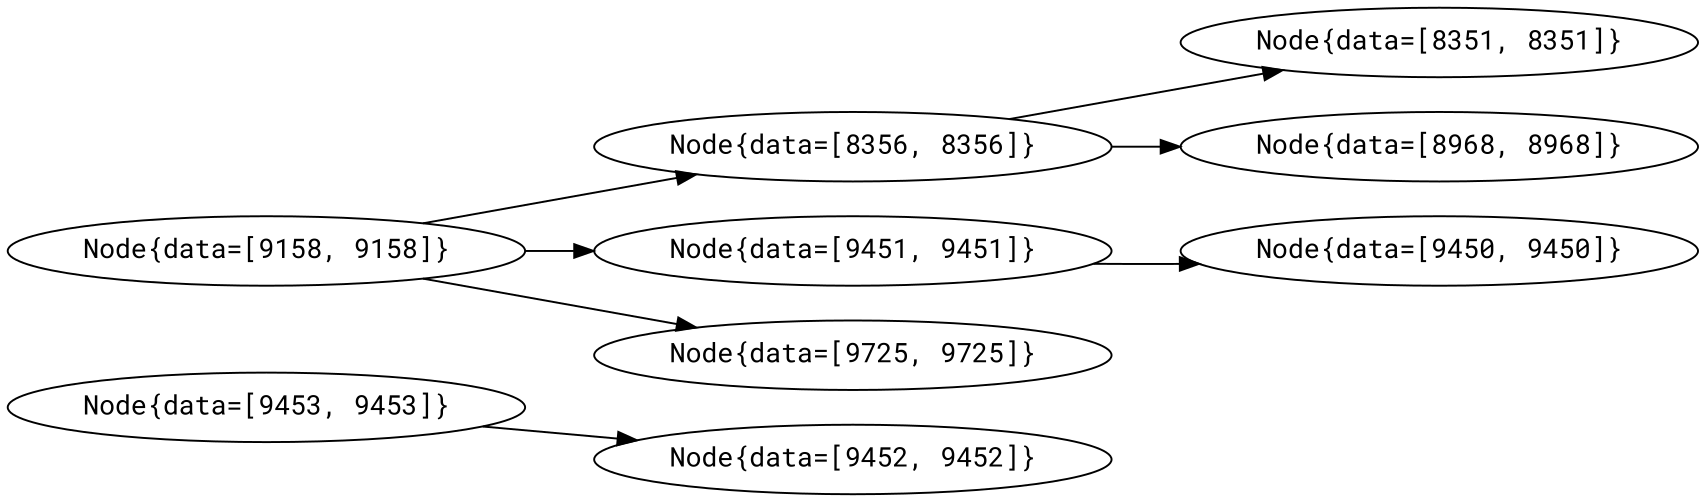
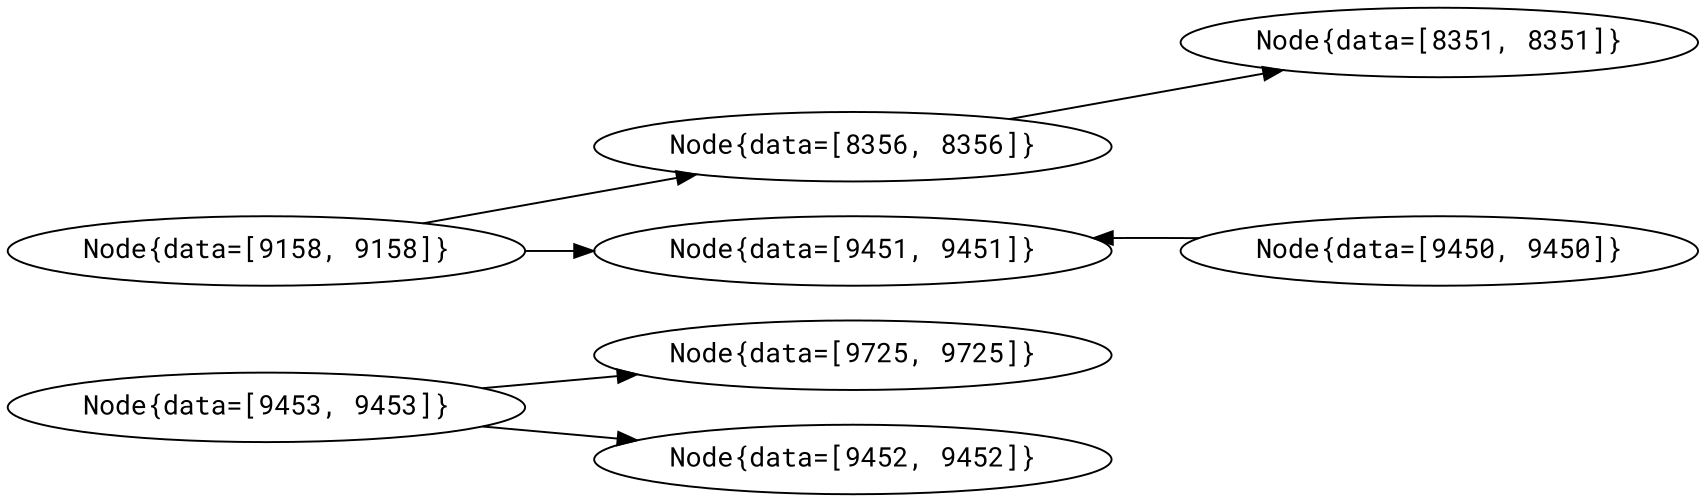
  digraph {
    fontname="Roboto Mono"
    rankdir=LR
    node [fontname="Roboto Mono"]
    edge [fontname="Roboto Mono"]
    n1 [label="Node{data=[9158, 9158]}"]
    n2 [label="Node{data=[8356, 8356]}"]
    n3 [label="Node{data=[9451, 9451]}"]
    n4 [label="Node{data=[8351, 8351]}"]
-   n5 [label="Node{data=[8968, 8968]}"]
    n6 [label="Node{data=[9450, 9450]}"]
    n7 [label="Node{data=[9453, 9453]}"]
    n8 [label="Node{data=[9452, 9452]}"]
    n9 [label="Node{data=[9725, 9725]}"]
    n1 -> n2
    n1 -> n3
    n2 -> n4
-   n2 -> n5
-   n3 -> n6
+   n6 -> n3
    n7 -> n8
-   n1 -> n9
+   n7 -> n9
  }
